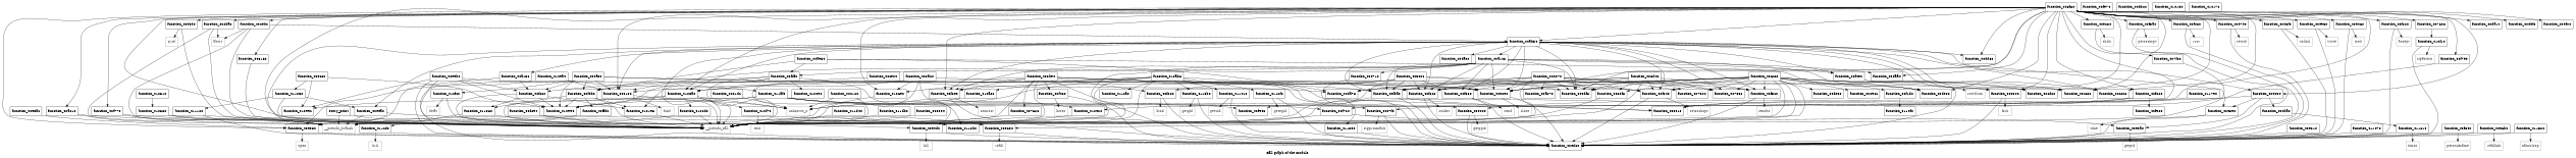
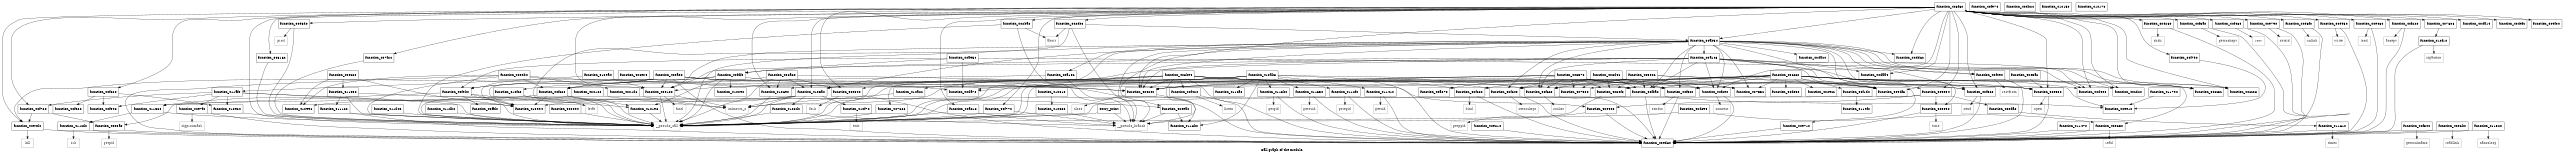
  digraph {
    label="Call graph of the module."
    node [shape=record]
    n1 [label="{function_40e180}"]
    n2 [color=gray50 fontcolor=gray50 label="{unknown_0}"]
    n3 [color=gray50 fontcolor=gray50 label="{fcntl}"]
    n4 [color=gray50 fontcolor=gray50 label="{__pseudo_call}"]
    n5 [label="{function_40e210}"]
    n6 [label="{function_40ed80}"]
    n7 [label="{function_40e280}"]
    n8 [color=gray50 fontcolor=gray50 label="{chdir}"]
    n9 [label="{function_40d9e8}"]
    n10 [label="{function_40cd20}"]
    n11 [label="{function_40cc3c}"]
    n12 [label="{function_40ce04}"]
    n13 [label="{function_40da78}"]
    n14 [label="{function_40f9b0}"]
    n15 [label="{function_410994}"]
    n16 [label="{function_410198}"]
    n17 [label="{function_40ffd0}"]
    n18 [label="{function_411580}"]
    n19 [label="{function_40e2e0}"]
    n20 [color=gray50 fontcolor=gray50 label="{close}"]
    n21 [label="{function_40eea0}"]
    n22 [label="{function_4118b0}"]
    n23 [color=gray50 fontcolor=gray50 label="{__pseudo_branch}"]
    n24 [label="{function_40e340}"]
    n25 [color=gray50 fontcolor=gray50 label="{fork}"]
    n26 [label="{function_40e3a0}"]
    n27 [color=gray50 fontcolor=gray50 label="{getpid}"]
    n28 [label="{function_40e400}"]
    n29 [color=gray50 fontcolor=gray50 label="{getppid}"]
    n30 [label="{function_40f1d0}"]
    n31 [label="{function_4119f0}"]
    n32 [label="{function_40f340}"]
    n33 [color=gray50 fontcolor=gray50 label="{getsockname}"]
    n34 [label="{function_40e5d0}"]
    n35 [color=gray50 fontcolor=gray50 label="{prctl}"]
    n36 [label="{function_40f3a0}"]
    n37 [color=gray50 fontcolor=gray50 label="{getsockopt}"]
    n38 [label="{function_40e650}"]
    n39 [color=gray50 fontcolor=gray50 label="{read}"]
    n40 [label="{function_40f420}"]
    n41 [color=gray50 fontcolor=gray50 label="{listen}"]
    n42 [label="{function_40e6b0}"]
    n43 [color=gray50 fontcolor=gray50 label="{readlink}"]
    n44 [label="{function_40f480}"]
    n45 [color=gray50 fontcolor=gray50 label="{recv}"]
    n46 [label="{function_40e710}"]
    n47 [label="{function_40f4e0}"]
    n48 [color=gray50 fontcolor=gray50 label="{recvfrom}"]
    n49 [label="{function_40e790}"]
    n50 [color=gray50 fontcolor=gray50 label="{setsid}"]
    n51 [label="{function_40f560}"]
    n52 [color=gray50 fontcolor=gray50 label="{send}"]
    n53 [label="{function_40e7f0}"]
    n54 [color=gray50 fontcolor=gray50 label="{sigprocmask}"]
    n55 [label="{function_40f5c0}"]
    n56 [color=gray50 fontcolor=gray50 label="{sendto}"]
    n57 [label="{function_40e890}"]
    n58 [color=gray50 fontcolor=gray50 label="{time}"]
    n59 [label="{function_40e8f0}"]
    n60 [color=gray50 fontcolor=gray50 label="{unlink}"]
    n61 [label="{function_40e950}"]
    n62 [color=gray50 fontcolor=gray50 label="{write}"]
    n63 [label="{function_40f640}"]
    n64 [color=gray50 fontcolor=gray50 label="{setsockopt}"]
    n65 [label="{function_40e9b0}"]
    n66 [label="{function_40fc60}"]
    n67 [label="{function_41099c}"]
    n68 [label="{function_40eae0}"]
    n69 [label="{function_40e530}"]
    n70 [label="{function_40fba0}"]
    n71 [label="{function_410fc0}"]
    n72 [color=gray50 fontcolor=gray50 label="{open}"]
    n73 [label="{function_40ee10}"]
    n74 [color=gray50 fontcolor=gray50 label="{fstat}"]
    n75 [label="{function_40f6c0}"]
    n76 [color=gray50 fontcolor=gray50 label="{socket}"]
    n77 [label="{function_40ec80}"]
    n78 [label="{function_411050}"]
    n79 [label="{function_411120}"]
    n80 [label="{function_40f720}"]
    n81 [label="{function_40e4d0}"]
    n82 [color=gray50 fontcolor=gray50 label="{kill}"]
    n83 [label="{function_40f770}"]
    n84 [label="{function_40f974}"]
    n85 [label="{function_40e460}"]
    n86 [color=gray50 fontcolor=gray50 label="{ioctl}"]
    n87 [label="{function_40da14}"]
    n88 [label="{function_40f920}"]
    n89 [label="{function_40daa4}"]
    n90 [label="{function_40dac4}"]
    n91 [label="{function_40f948}"]
    n92 [label="{function_40db2c}"]
    n93 [label="{function_40dc94}"]
    n94 [label="{function_40f220}"]
    n95 [color=gray50 fontcolor=gray50 label="{accept}"]
    n96 [label="{function_40dd6c}"]
    n97 [label="{function_40de50}"]
    n98 [label="{function_40eda0}"]
    n99 [label="{function_411610}"]
    n100 [color=gray50 fontcolor=gray50 label="{times}"]
    n101 [label="{function_40f7e0}"]
    n102 [label="{function_411cd0}"]
    n103 [label="{function_40f280}"]
    n104 [color=gray50 fontcolor=gray50 label="{bind}"]
    n105 [label="{function_40defc}"]
    n106 [label="{function_40f2e0}"]
    n107 [color=gray50 fontcolor=gray50 label="{connect}"]
    n108 [label="{function_40e5ac}"]
    n109 [label="{function_410310}"]
    n110 [label="{function_410330}"]
    n111 [label="{function_4105a0}"]
    n112 [label="{function_4108d0}"]
    n113 [label="{function_410f70}"]
    n114 [color=gray50 fontcolor=gray50 label="{exit}"]
    n115 [label="{function_410690}"]
    n116 [label="{function_411af0}"]
    n117 [label="{function_410e20}"]
    n118 [label="{function_40fdf0}"]
    n119 [label="{function_410090}"]
    n120 [label="{function_410150}"]
    n121 [label="{function_41017c}"]
    n122 [color=gray50 fontcolor=gray50 label="{getegid}"]
+   n123 [color=gray50 fontcolor=gray50 label="{geteuid}"]
    n124 [color=gray50 fontcolor=gray50 label="{getgid}"]
    n125 [color=gray50 fontcolor=gray50 label="{getuid}"]
    n126 [color=gray50 fontcolor=gray50 label="{nanosleep}"]
    n127 [color=gray50 fontcolor=gray50 label="{brk}"]
    n128 [color=gray50 fontcolor=gray50 label="{abort}"]
    n129 [label="{function_4109a4}"]
    n130 [label="{function_410a2c}"]
    n131 [label="{function_410ab8}"]
    n132 [label="{function_4112f0}"]
    n133 [label="{function_411350}"]
    n134 [label="{function_4113b0}"]
    n135 [label="{function_411410}"]
    n136 [label="{function_411ca0}"]
    n137 [label="{function_410f10}"]
    n138 [color=gray50 fontcolor=gray50 label="{sigaction}"]
    n139 [label="{function_411470}"]
    n140 [label="{function_411520}"]
    n141 [label="{function_411790}"]
    n142 [label="{function_411d40}"]
    n143 [label="{function_411db0}"]
    n144 [label="{function_400094}"]
    n145 [label="{function_400120}"]
    n146 [label="{function_4001dc}"]
    n147 [label="{entry_point}"]
    n148 [label="{function_4029cc}"]
    n149 [label="{function_402a20}"]
    n150 [label="{function_402bac}"]
    n151 [label="{function_402ebc}"]
    n152 [label="{function_40ab54}"]
    n153 [label="{function_40755c}"]
    n154 [label="{function_409df8}"]
    n155 [label="{function_40cc08}"]
    n156 [label="{function_409e54}"]
    n157 [label="{function_40a15c}"]
    n158 [label="{function_40a1c8}"]
    n159 [label="{function_4030f8}"]
    n160 [label="{function_40316c}"]
    n161 [label="{function_403570}"]
    n162 [label="{function_407500}"]
    n163 [label="{function_40a070}"]
    n164 [label="{function_403d4c}"]
    n165 [label="{function_405e0c}"]
    n166 [label="{function_406cc0}"]
    n167 [label="{function_40f820}"]
    n168 [label="{function_407608}"]
    n169 [label="{function_407628}"]
    n170 [label="{function_407f2c}"]
    n171 [label="{function_408be4}"]
    n172 [label="{function_408f60}"]
    n173 [label="{function_409f00}"]
    n174 [label="{function_40a818}"]
    n175 [label="{function_40a954}"]
    n1 -> n2
    n1 -> n3
    n1 -> n4
    n5 -> n6
    n7 -> n6
    n7 -> n8
    n12 -> n13
    n12 -> n14
    n14 -> n4
    n14 -> n15
    n14 -> n16
    n14 -> n17
    n14 -> n18
    n16 -> n4
    n18 -> n4
    n18 -> n102
    n19 -> n6
    n19 -> n20
    n21 -> n22
    n21 -> n23
    n24 -> n6
    n24 -> n25
    n26 -> n6
    n26 -> n27
    n28 -> n6
    n28 -> n29
    n30 -> n31
    n32 -> n6
    n32 -> n33
    n34 -> n4
    n34 -> n35
    n36 -> n6
    n36 -> n37
    n38 -> n6
    n38 -> n39
    n40 -> n6
    n40 -> n41
    n42 -> n6
    n42 -> n43
    n44 -> n6
    n44 -> n45
    n46 -> n6
    n47 -> n6
    n47 -> n48
    n49 -> n6
    n49 -> n50
    n51 -> n6
    n51 -> n52
    n53 -> n6
    n53 -> n54
    n55 -> n6
    n55 -> n56
    n57 -> n6
    n57 -> n58
    n59 -> n6
    n59 -> n60
    n61 -> n6
    n61 -> n62
    n63 -> n6
    n63 -> n64
    n65 -> n4
    n65 -> n6
-   n65 -> n15
+   n65 -> n146
    n65 -> n19
    n65 -> n66
    n65 -> n67
    n66 -> n4
    n66 -> n15
    n66 -> n16
    n66 -> n18
    n68 -> n1
    n68 -> n6
    n68 -> n14
    n68 -> n15
    n68 -> n19
    n68 -> n66
-   n17 -> n69
+   n68 -> n69
    n68 -> n70
    n68 -> n71
    n69 -> n6
    n69 -> n72
    n70 -> n4
    n70 -> n6
    n70 -> n73
    n71 -> n4
    n71 -> n74
    n75 -> n6
    n75 -> n76
    n77 -> n15
    n77 -> n67
    n77 -> n78
    n78 -> n4
    n78 -> n21
    n78 -> n79
    n79 -> n4
    n79 -> n6
    n80 -> n26
    n80 -> n81
    n81 -> n6
    n81 -> n82
    n83 -> n4
    n83 -> n23
    n85 -> n6
    n85 -> n86
    n93 -> n4
    n93 -> n38
    n94 -> n6
    n94 -> n95
    n98 -> n99
    n99 -> n6
    n99 -> n100
    n101 -> n73
    n102 -> n6
    n102 -> n127
    n103 -> n6
    n103 -> n104
    n106 -> n6
    n106 -> n107
    n108 -> n69
    n109 -> n110
    n110 -> n4
    n110 -> n23
    n111 -> n2
    n111 -> n4
    n111 -> n15
    n111 -> n67
    n111 -> n112
    n111 -> n113
    n112 -> n4
    n112 -> n23
    n113 -> n114
    n115 -> n4
    n116 -> n4
    n116 -> n15
    n116 -> n53
    n116 -> n80
    n116 -> n91
    n116 -> n117
    n117 -> n4
    n118 -> n4
    n118 -> n15
    n118 -> n16
    n118 -> n22
    n118 -> n66
    n118 -> n119
    n129 -> n1
    n129 -> n69
    n129 -> n116
    n130 -> n2
    n131 -> n2
    n131 -> n4
    n131 -> n6
    n131 -> n22
    n131 -> n73
    n131 -> n111
    n131 -> n130
    n131 -> n132
    n131 -> n133
    n131 -> n134
    n131 -> n135
    n131 -> n136
    n132 -> n6
    n132 -> n122
    n133 -> n6
+   n133 -> n123
    n134 -> n6
    n134 -> n124
    n135 -> n6
    n135 -> n125
    n137 -> n6
    n137 -> n138
    n139 -> n6
    n140 -> n6
    n140 -> n126
    n141 -> n73
    n142 -> n4
    n143 -> n4
    n144 -> n4
    n145 -> n2
    n145 -> n4
    n146 -> n2
    n147 -> n4
    n147 -> n23
    n149 -> n4
    n149 -> n24
    n149 -> n28
    n149 -> n81
    n149 -> n111
    n149 -> n115
    n150 -> n4
    n150 -> n23
    n150 -> n128
    n151 -> n4
    n151 -> n23
    n151 -> n128
    n151 -> n152
    n152 -> n1
    n152 -> n4
    n152 -> n10
    n152 -> n11
    n152 -> n19
    n152 -> n21
    n152 -> n23
    n152 -> n24
    n152 -> n47
    n152 -> n51
    n152 -> n55
    n152 -> n57
    n152 -> n63
    n152 -> n70
    n152 -> n75
    n152 -> n90
    n152 -> n96
    n152 -> n106
    n152 -> n111
    n152 -> n153
    n152 -> n154
    n152 -> n155
    n152 -> n156
    n152 -> n157
    n152 -> n158
    n156 -> n26
    n156 -> n28
    n156 -> n57
    n156 -> n98
    n157 -> n23
    n157 -> n66
    n158 -> n1
    n158 -> n4
    n158 -> n9
    n158 -> n19
    n158 -> n46
    n158 -> n47
    n158 -> n51
    n158 -> n70
    n158 -> n75
    n158 -> n89
    n158 -> n106
    n158 -> n118
    n158 -> n154
    n159 -> n23
    n160 -> n4
    n161 -> n4
    n161 -> n13
    n161 -> n19
    n161 -> n55
    n161 -> n63
    n161 -> n70
    n161 -> n75
    n161 -> n153
    n161 -> n154
    n161 -> n159
    n161 -> n162
    n161 -> n163
    n164 -> n4
    n164 -> n19
    n164 -> n55
    n164 -> n63
    n164 -> n70
    n164 -> n75
    n164 -> n153
    n164 -> n154
    n164 -> n159
    n164 -> n162
    n165 -> n4
    n165 -> n51
    n165 -> n70
    n165 -> n75
    n165 -> n103
    n165 -> n106
    n165 -> n154
    n165 -> n159
    n166 -> n4
    n166 -> n9
    n166 -> n10
    n166 -> n11
    n166 -> n13
    n166 -> n19
    n166 -> n30
    n166 -> n38
    n166 -> n55
    n166 -> n63
    n166 -> n69
    n166 -> n70
    n166 -> n75
    n166 -> n97
    n166 -> n148
    n166 -> n153
    n166 -> n154
    n166 -> n155
    n166 -> n159
    n166 -> n162
    n167 -> n88
    n167 -> n91
    n167 -> n117
    n168 -> n137
    n169 -> n4
    n170 -> n4
    n171 -> n1
    n171 -> n4
    n171 -> n6
    n171 -> n19
    n171 -> n23
    n171 -> n40
    n171 -> n63
    n171 -> n75
    n171 -> n103
    n171 -> n106
    n171 -> n115
    n171 -> n169
    n172 -> n1
    n172 -> n4
    n172 -> n7
    n172 -> n9
    n172 -> n10
    n172 -> n11
    n172 -> n19
    n172 -> n24
    n172 -> n34
    n172 -> n36
    n172 -> n44
    n172 -> n49
    n172 -> n51
-   n172 -> n53
    n172 -> n59
    n172 -> n61
    n172 -> n69
    n172 -> n80
    n172 -> n81
    n172 -> n83
    n172 -> n85
    n172 -> n87
    n172 -> n89
    n172 -> n94
    n172 -> n96
    n172 -> n101
    n172 -> n105
    n172 -> n106
    n172 -> n111
    n172 -> n115
    n172 -> n150
    n172 -> n151
    n172 -> n152
    n172 -> n154
    n172 -> n155
    n172 -> n156
    n172 -> n160
    n172 -> n167
    n172 -> n168
    n172 -> n170
    n172 -> n173
    n172 -> n174
    n174 -> n4
    n174 -> n23
    n175 -> n9
    n175 -> n13
    n175 -> n14
    n175 -> n118
  }
